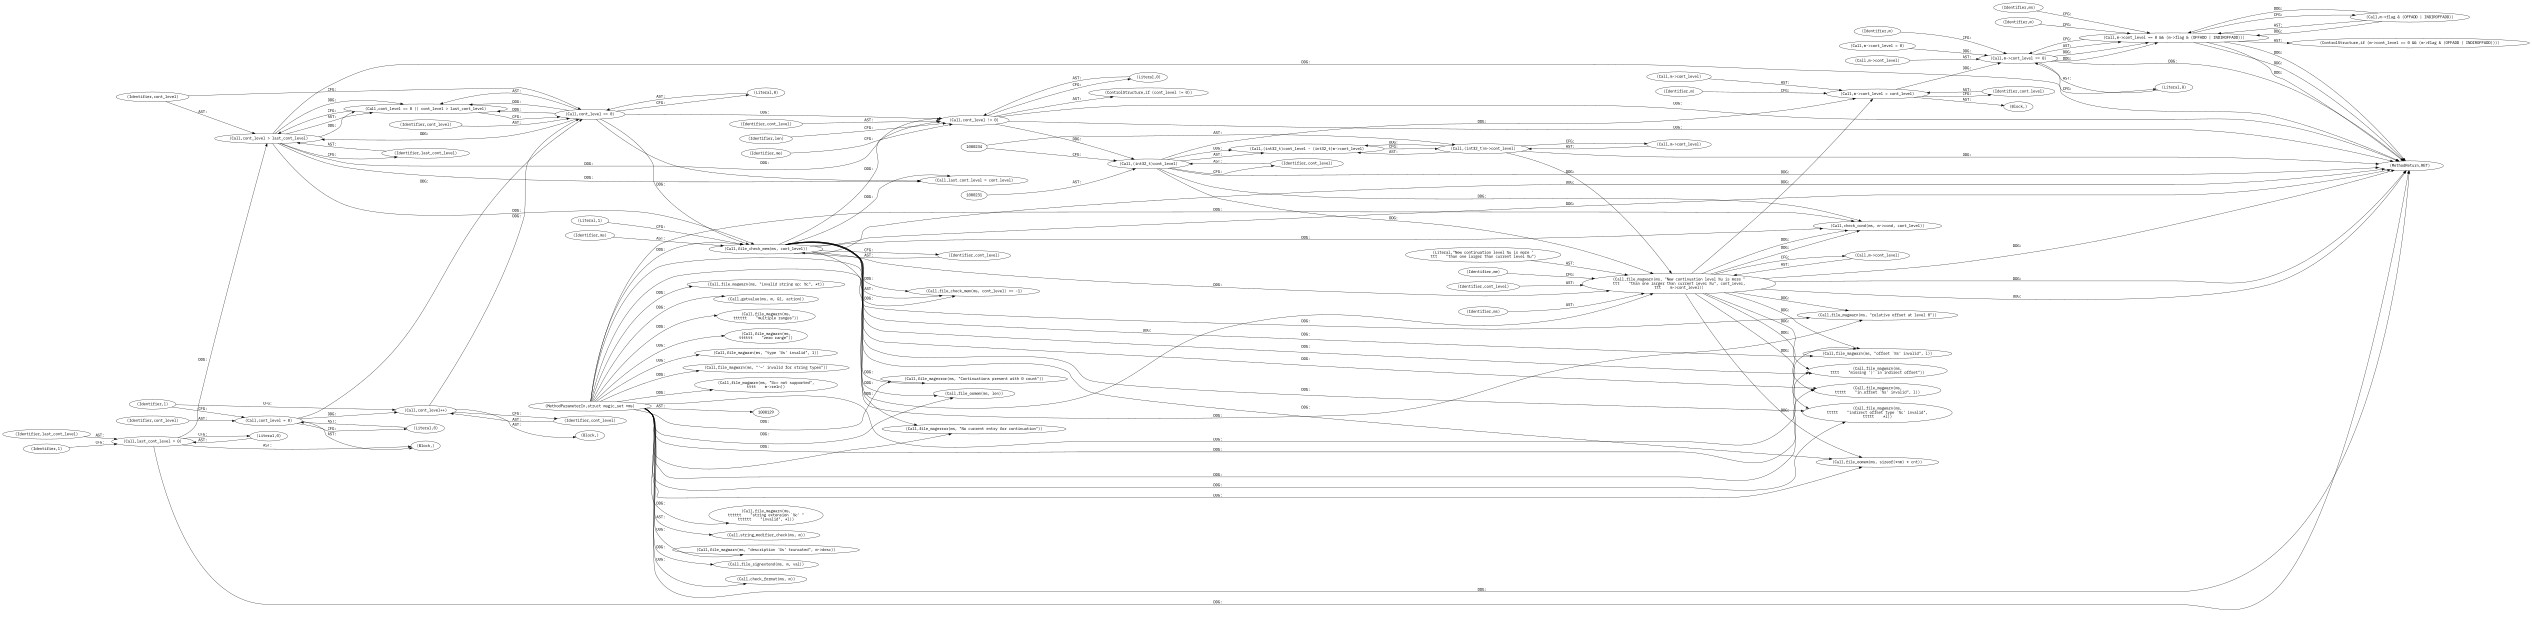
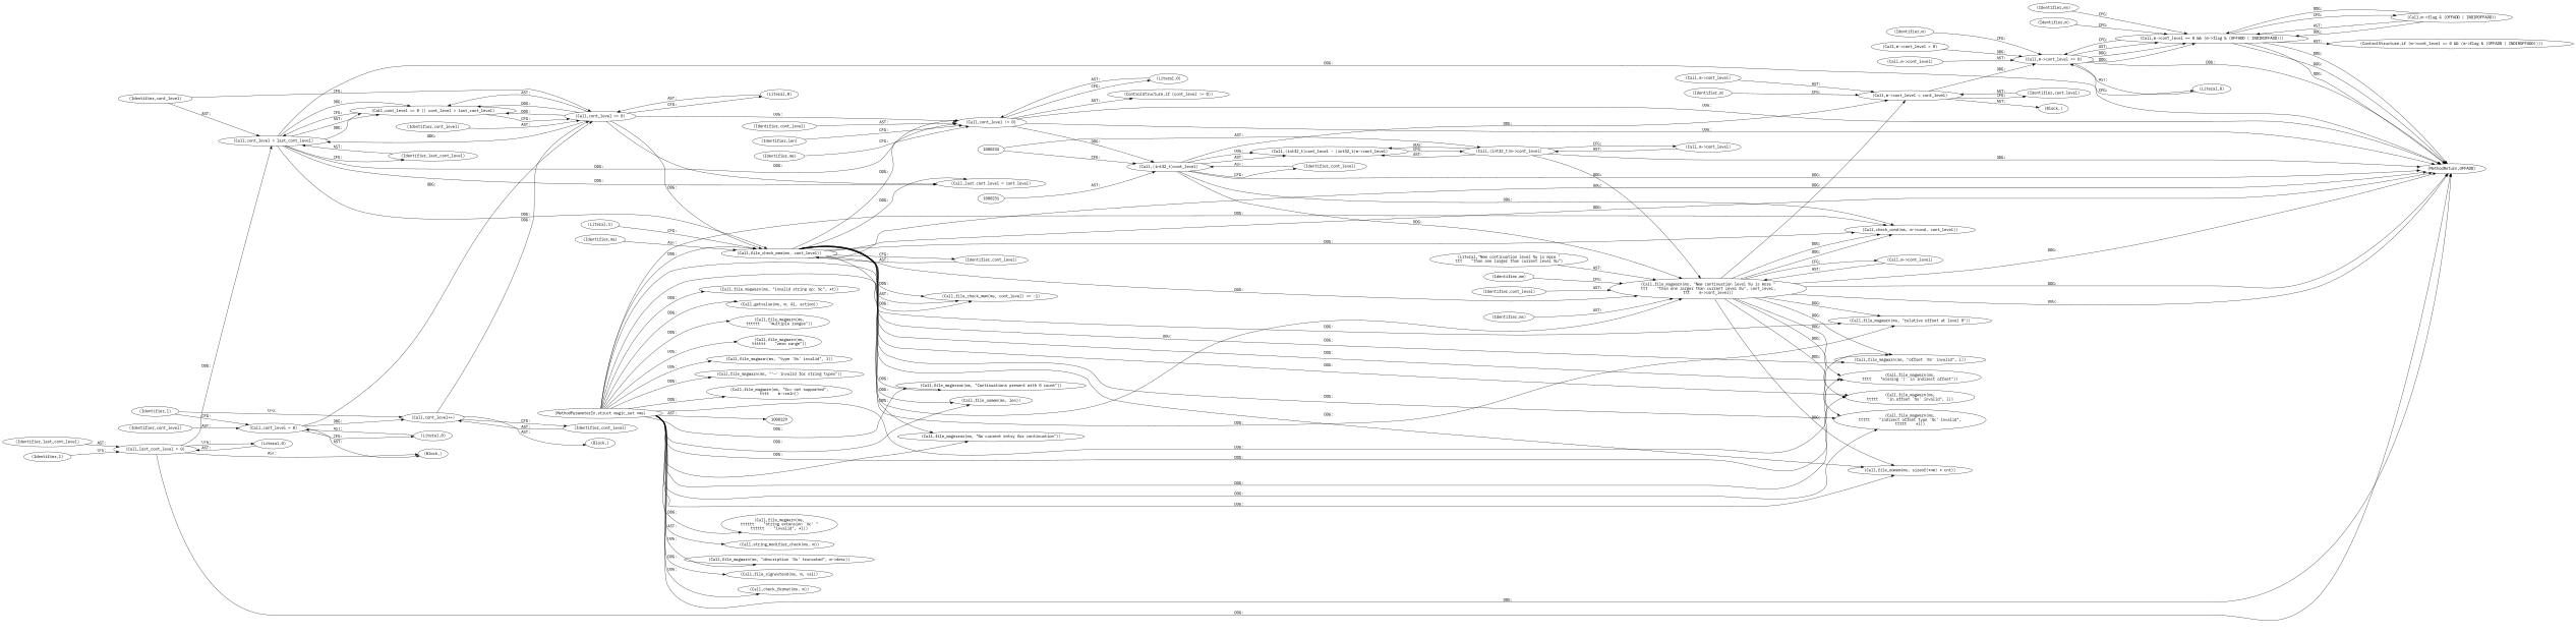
  digraph {
    fontname="IBM Plex Mono"
    rankdir=LR
    node [fontname="IBM Plex Mono"]
    edge [fontname="IBM Plex Mono"]
    n1 [label="(Call,m->cont_level = cont_level)"]
    n2 [label="(Call,m->cont_level == 0)"]
    n3 [label="(Identifier,cont_level)"]
    n4 [label="(Block,)"]
-   n5 [label="(MethodReturn,RET)"]
+   n5 [label="(MethodReturn,OFFADD)"]
    n6 [label="(Call,m->cont_level == 0 && (m->flag & (OFFADD | INDIROFFADD)))"]
    n7 [label="(Literal,0)"]
    n8 [label="(Call,(int32_t)cont_level)"]
    n9 [label="(Call,file_magwarn(ms, \"New continuation level %u is more \"\n\t\t\t    \"than one larger than current level %u\", cont_level,\n\t\t\t    m->cont_level))"]
    n10 [label="(Call,check_cond(ms, m->cond, cont_level))"]
    n11 [label="(Identifier,cont_level)"]
    n12 [label="(Call,(int32_t)cont_level - (int32_t)m->cont_level)"]
    n13 [label="(Call,file_magwarn(ms, \"relative offset at level 0\"))"]
    n14 [label="(Call,file_magwarn(ms, \"offset `%s' invalid\", l))"]
    n15 [label="(Call,file_magwarn(ms,\n\t\t\t\t    \"missing ')' in indirect offset\"))"]
    n16 [label="(Call,file_magwarn(ms,\n\t\t\t\t\t    \"in_offset `%s' invalid\", l))"]
    n17 [label="(Call,file_magwarn(ms,\n\t\t\t\t\t    \"indirect offset type `%c' invalid\",\n\t\t\t\t\t    *l))"]
    n18 [label="(Call,file_oomem(ms, sizeof(*nm) * cnt))"]
    n19 [label="(Call,m->cont_level)"]
    n20 [label="(Call,(int32_t)m->cont_level)"]
    n21 [label="(Call,cont_level != 0)"]
    n22 [label="(ControlStructure,if (cont_level != 0))"]
    n23 [label="(Literal,0)"]
    n24 [label="(Call,cont_level > last_cont_level)"]
    n25 [label="(Call,file_check_mem(ms, cont_level))"]
    n26 [label="(Call,cont_level == 0 || cont_level > last_cont_level)"]
    n27 [label="(Identifier,last_cont_level)"]
    n28 [label="(Call,last_cont_level = cont_level)"]
    n29 [label="(Call,file_magerror(ms, \"Continuations present with 0 count\"))"]
    n30 [label="(Call,file_check_mem(ms, cont_level) == -1)"]
    n31 [label="(Call,file_oomem(ms, len))"]
    n32 [label="(Identifier,cont_level)"]
    n33 [label="(Call,file_magerror(ms, \"No current entry for continuation\"))"]
    n34 [label="(Call,cont_level == 0)"]
    n35 [label="(Literal,0)"]
    n36 [label="(Call,cont_level = 0)"]
    n37 [label="(Call,cont_level++)"]
    n38 [label="(Literal,0)"]
    n39 [label="(Block,)"]
    n40 [label="(Block,)"]
    n41 [label="(Identifier,cont_level)"]
    n42 [label="(Call,last_cont_level = 0)"]
    n43 [label="(Literal,0)"]
    n44 [label="(MethodParameterIn,struct magic_set *ms)"]
    n45 [label="(Call,file_magwarn(ms,\n\t\t\t\t\t\t    \"string extension `%c' \"\n\t\t\t\t\t\t    \"invalid\", *l))"]
    n46 [label="(Call,string_modifier_check(ms, m))"]
    n47 [label="(Call,file_magwarn(ms, \"description `%s' truncated\", m->desc))"]
    n48 [label="(Call,file_signextend(ms, m, val))"]
    n49 [label="(Call,check_format(ms, m))"]
    n50 [label="(Call,file_magwarn(ms, \"invalid string op: %c\", *t))"]
    n51 [label="(Call,getvalue(ms, m, &l, action))"]
    n52 [label="(Call,file_magwarn(ms,\n\t\t\t\t\t\t    \"multiple ranges\"))"]
    n53 [label="(Call,file_magwarn(ms,\n\t\t\t\t\t\t    \"zero range\"))"]
    n54 [label="(Call,file_magwarn(ms, \"type `%s' invalid\", l))"]
    n55 [label="(Call,file_magwarn(ms, \"'~' invalid for string types\"))"]
    n56 [label="(Call,file_magwarn(ms, \"%c= not supported\",\n\t\t\t\t    m->reln))"]
    1000129
    n58 [label="(Call,m->cont_level)"]
    n59 [label="(Call,m->flag & (OFFADD | INDIROFFADD))"]
    n60 [label="(ControlStructure,if (m->cont_level == 0 && (m->flag & (OFFADD | INDIROFFADD))))"]
    n61 [label="(Identifier,ms)"]
    n62 [label="(Identifier,ms)"]
    n63 [label="(Identifier,ms)"]
    n64 [label="(Literal,1)"]
    n65 [label="(Identifier,last_cont_level)"]
    n66 [label="(Identifier,cont_level)"]
    n67 [label="(Identifier,cont_level)"]
    n68 [label="(Call,m->cont_level)"]
    n69 [label="(Identifier,cont_level)"]
    n70 [label="(Identifier,cont_level)"]
    n71 [label="(Identifier,m)"]
    n72 [label="(Call,m->cont_level)"]
    n73 [label="(Identifier,len)"]
    n74 [label="(Literal,\"New continuation level %u is more \"\n\t\t\t    \"than one larger than current level %u\")"]
    n75 [label="(Identifier,l)"]
    n76 [label="(Identifier,l)"]
    n77 [label="(Identifier,m)"]
    n78 [label="(Identifier,me)"]
    n79 [label="(Identifier,cont_level)"]
    n80 [label="(Identifier,m)"]
    n81 [label="(Call,m->cont_level = 0)"]
    n82 [label="(Identifier,me)"]
    1000231
    1000234
    n1 -> n2 [label="DDG: "]
    n1 -> n3 [label="CFG: "]
    n1 -> n4 [label="AST: "]
    n2 -> n5 [label="DDG: "]
    n2 -> n6 [label="AST: "]
    n2 -> n6 [label="DDG: "]
    n2 -> n6 [label="DDG: "]
    n2 -> n7 [label="CFG: "]
    n3 -> n1 [label="AST: "]
    n6 -> n2 [label="CFG: "]
    n6 -> n5 [label="DDG: "]
    n6 -> n5 [label="DDG: "]
    n6 -> n5 [label="DDG: "]
    n6 -> n59 [label="CFG: "]
    n6 -> n60 [label="AST: "]
    n7 -> n2 [label="AST: "]
    n8 -> n1 [label="DDG: "]
    n8 -> n5 [label="DDG: "]
    n8 -> n9 [label="DDG: "]
    n8 -> n10 [label="DDG: "]
    n8 -> n11 [label="CFG: "]
    n8 -> n12 [label="AST: "]
    n8 -> n12 [label="DDG: "]
    n9 -> n1 [label="DDG: "]
    n9 -> n5 [label="DDG: "]
    n9 -> n5 [label="DDG: "]
    n9 -> n5 [label="DDG: "]
    n9 -> n10 [label="DDG: "]
    n9 -> n10 [label="DDG: "]
    n9 -> n13 [label="DDG: "]
    n9 -> n14 [label="DDG: "]
    n9 -> n15 [label="DDG: "]
    n9 -> n16 [label="DDG: "]
    n9 -> n17 [label="DDG: "]
    n9 -> n18 [label="DDG: "]
    n9 -> n19 [label="CFG: "]
    n11 -> n8 [label="AST: "]
    n12 -> n20 [label="CFG: "]
    n19 -> n9 [label="AST: "]
    n20 -> n5 [label="DDG: "]
    n20 -> n9 [label="DDG: "]
    n20 -> n12 [label="AST: "]
    n20 -> n12 [label="DDG: "]
    n20 -> n58 [label="CFG: "]
    n21 -> n5 [label="DDG: "]
    n21 -> n5 [label="DDG: "]
    n21 -> n8 [label="DDG: "]
    n21 -> n22 [label="AST: "]
    n21 -> n23 [label="CFG: "]
    n23 -> n21 [label="AST: "]
    n24 -> n5 [label="DDG: "]
    n24 -> n21 [label="DDG: "]
    n24 -> n25 [label="DDG: "]
    n24 -> n26 [label="AST: "]
    n24 -> n26 [label="DDG: "]
    n24 -> n26 [label="DDG: "]
    n24 -> n27 [label="CFG: "]
    n24 -> n28 [label="DDG: "]
    n25 -> n5 [label="DDG: "]
    n25 -> n5 [label="DDG: "]
    n25 -> n9 [label="DDG: "]
    n25 -> n10 [label="DDG: "]
    n25 -> n13 [label="DDG: "]
    n25 -> n14 [label="DDG: "]
    n25 -> n15 [label="DDG: "]
    n25 -> n16 [label="DDG: "]
    n25 -> n17 [label="DDG: "]
    n25 -> n18 [label="DDG: "]
    n25 -> n21 [label="DDG: "]
    n25 -> n28 [label="DDG: "]
    n25 -> n29 [label="DDG: "]
    n25 -> n30 [label="AST: "]
    n25 -> n30 [label="DDG: "]
    n25 -> n30 [label="DDG: "]
    n25 -> n31 [label="DDG: "]
    n25 -> n32 [label="CFG: "]
    n25 -> n33 [label="DDG: "]
    n26 -> n24 [label="CFG: "]
    n26 -> n34 [label="CFG: "]
    n27 -> n24 [label="AST: "]
    n32 -> n25 [label="AST: "]
    n34 -> n21 [label="DDG: "]
    n34 -> n24 [label="DDG: "]
    n34 -> n25 [label="DDG: "]
    n34 -> n26 [label="AST: "]
    n34 -> n26 [label="DDG: "]
    n34 -> n26 [label="DDG: "]
    n34 -> n28 [label="DDG: "]
    n34 -> n35 [label="CFG: "]
    n35 -> n34 [label="AST: "]
    n36 -> n34 [label="DDG: "]
    n36 -> n37 [label="DDG: "]
    n36 -> n38 [label="CFG: "]
    n36 -> n39 [label="AST: "]
    n37 -> n34 [label="DDG: "]
    n37 -> n40 [label="AST: "]
    n37 -> n41 [label="CFG: "]
    n38 -> n36 [label="AST: "]
    n41 -> n37 [label="AST: "]
    n42 -> n5 [label="DDG: "]
    n42 -> n24 [label="DDG: "]
    n42 -> n39 [label="AST: "]
    n42 -> n43 [label="CFG: "]
    n43 -> n42 [label="AST: "]
    n44 -> n5 [label="DDG: "]
    n44 -> n9 [label="DDG: "]
    n44 -> n10 [label="DDG: "]
    n44 -> n13 [label="DDG: "]
    n44 -> n14 [label="DDG: "]
    n44 -> n15 [label="DDG: "]
    n44 -> n16 [label="DDG: "]
    n44 -> n17 [label="DDG: "]
    n44 -> n18 [label="DDG: "]
    n44 -> n25 [label="DDG: "]
    n44 -> n29 [label="DDG: "]
    n44 -> n31 [label="DDG: "]
    n44 -> n33 [label="DDG: "]
    n44 -> n45 [label="DDG: "]
    n44 -> n46 [label="AST: "]
    n44 -> n47 [label="DDG: "]
    n44 -> n48 [label="DDG: "]
    n44 -> n49 [label="DDG: "]
    n44 -> n50 [label="DDG: "]
    n44 -> n51 [label="DDG: "]
    n44 -> n52 [label="DDG: "]
    n44 -> n53 [label="DDG: "]
    n44 -> n54 [label="DDG: "]
    n44 -> n55 [label="DDG: "]
    n44 -> n56 [label="DDG: "]
    n44 -> 1000129 [label="AST: "]
    n58 -> n20 [label="AST: "]
    n59 -> n6 [label="AST: "]
    n59 -> n6 [label="DDG: "]
    n59 -> n6 [label="DDG: "]
    n61 -> n9 [label="AST: "]
    n62 -> n6 [label="CFG: "]
    n63 -> n25 [label="AST: "]
    n64 -> n25 [label="CFG: "]
    n65 -> n42 [label="AST: "]
    n66 -> n36 [label="AST: "]
    n67 -> n24 [label="AST: "]
    n67 -> n34 [label="CFG: "]
    n68 -> n1 [label="AST: "]
    n69 -> n21 [label="AST: "]
    n70 -> n34 [label="AST: "]
    n71 -> n1 [label="CFG: "]
    n72 -> n2 [label="AST: "]
    n73 -> n21 [label="CFG: "]
    n74 -> n9 [label="AST: "]
    n75 -> n36 [label="CFG: "]
    n75 -> n37 [label="CFG: "]
    n76 -> n42 [label="CFG: "]
    n77 -> n2 [label="CFG: "]
    n78 -> n9 [label="CFG: "]
    n79 -> n9 [label="AST: "]
    n80 -> n6 [label="CFG: "]
    n81 -> n2 [label="DDG: "]
    n82 -> n21 [label="CFG: "]
    1000231 -> n8 [label="AST: "]
    1000234 -> n8 [label="CFG: "]
    1000234 -> n20 [label="AST: "]
  }
